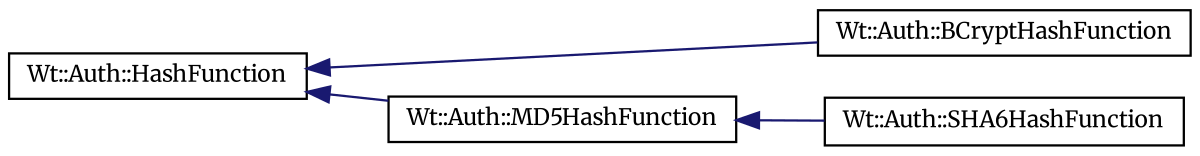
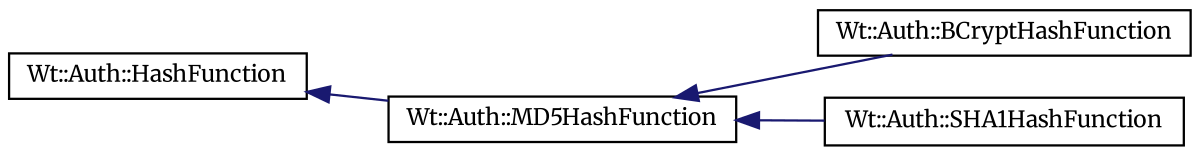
  digraph {
    fontname=Merriweather
    rankdir=LR
    node [color=black fillcolor=white fontname=Merriweather fontsize=10 shape=record style=filled]
    edge [color=midnightblue dir=back fontname=Merriweather fontsize=10 labelfontname=Helvetica labelfontsize=10 style=solid]
    n1 [height=0.2 label="Wt::Auth::HashFunction" width=0.4]
    n2 [height=0.2 label="Wt::Auth::BCryptHashFunction" width=0.4]
    n3 [height=0.2 label="Wt::Auth::MD5HashFunction" width=0.4]
-   n4 [height=0.2 label="Wt::Auth::SHA6HashFunction" width=0.4]
-   n1 -> n2
+   n4 [height=0.2 label="Wt::Auth::SHA1HashFunction" width=0.4]
+   n3 -> n2
    n1 -> n3
    n3 -> n4
  }
